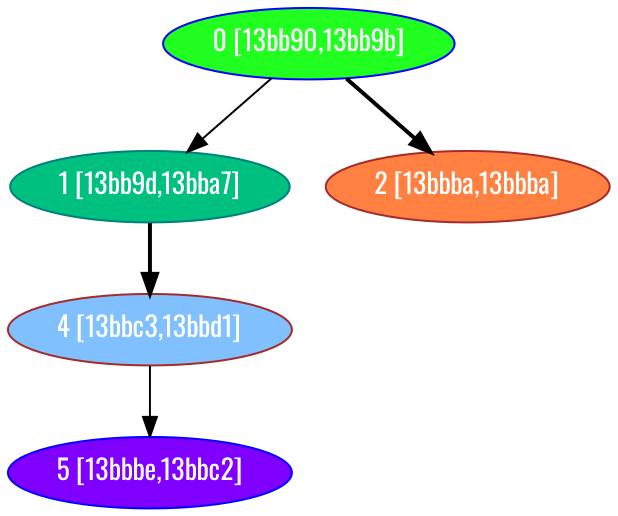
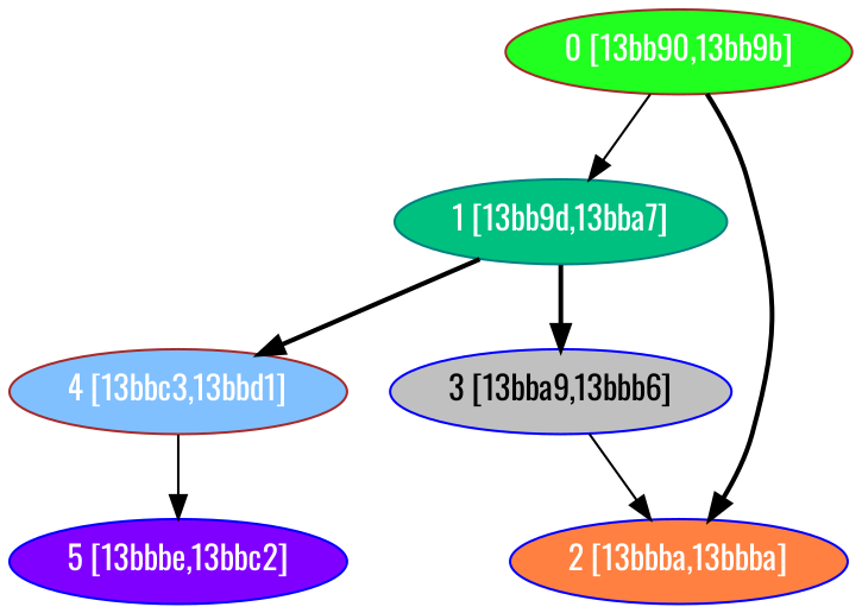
  digraph {
    fontname=Oswald
    node [color=blue fontcolor="#ffffff" fontname=Oswald shape=oval style=filled]
    edge [fontname=Oswald style=solid]
-   n1 [fillcolor="#20FF20" label="0 [13bb90,13bb9b]"]
+   n1 [color=brown fillcolor="#20FF20" label="0 [13bb90,13bb9b]"]
    n2 [color=teal fillcolor="#00C080" label="1 [13bb9d,13bba7]"]
-   n3 [color=brown fillcolor="#FF8040" label="2 [13bbba,13bbba]"]
+   n3 [fillcolor="#FF8040" label="2 [13bbba,13bbba]"]
+   n4 [fillcolor="#C0C0C0" fontcolor="#000000" label="3 [13bba9,13bbb6]"]
    n5 [color=brown fillcolor="#80C0FF" label="4 [13bbc3,13bbd1]"]
    n6 [fillcolor="#8000FF" label="5 [13bbbe,13bbc2]"]
    n1 -> n2
    n1 -> n3 [style=bold]
+   n2 -> n4 [style=bold]
    n2 -> n5 [style=bold]
+   n4 -> n3
    n5 -> n6
  }
